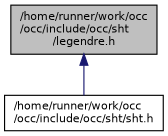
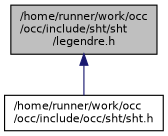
  digraph {
    node [color=black fontname=Helvetica fontsize=10 shape=record]
-   n1 [fillcolor=grey75 fontcolor=black height=0.2 label="/home/runner/work/occ\l/occ/include/occ/sht\l/legendre.h" style=filled width=0.4]
+   n1 [fillcolor=grey75 fontcolor=black height=0.2 label="/home/runner/work/occ\l/occ/include/sht/sht\l/legendre.h" style=filled width=0.4]
    n2 [height=0.2 label="/home/runner/work/occ\l/occ/include/occ/sht/sht.h" width=0.4]
    n1 -> n2 [color=midnightblue dir=back fontname=Helvetica fontsize=10 labelfontname=Helvetica labelfontsize=10 style=solid]
  }
